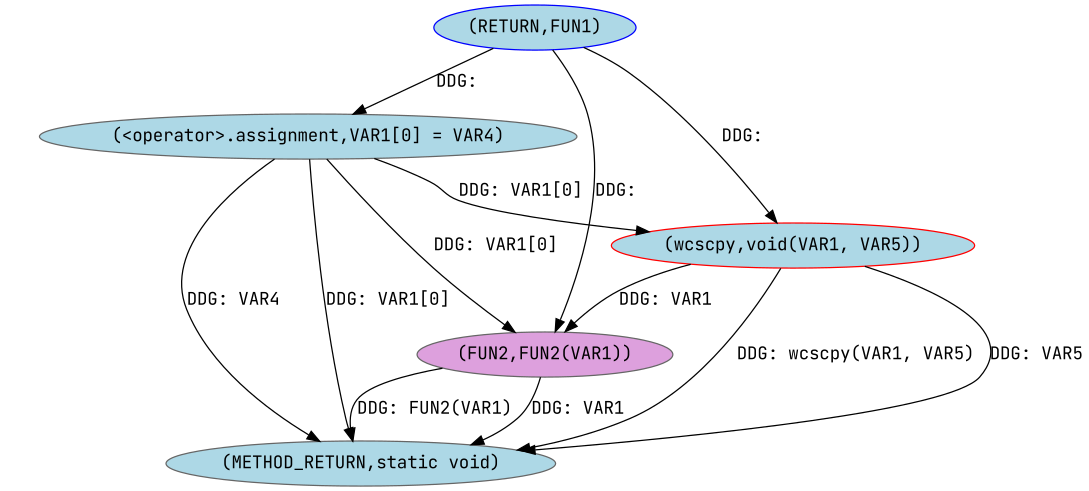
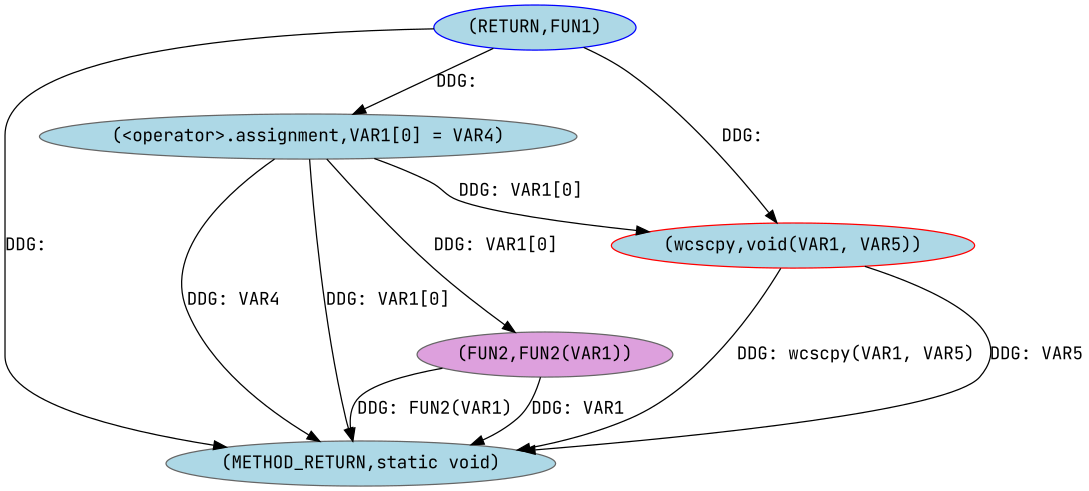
  digraph {
    fontname="JetBrains Mono"
    node [color=gray40 fillcolor=lightblue fontname="JetBrains Mono" style=filled]
    edge [fontname="JetBrains Mono"]
    n1 [color=blue label="(RETURN,FUN1)"]
    n2 [label="(<operator>.assignment,VAR1[0] = VAR4)"]
    n3 [color=red label="(wcscpy,void(VAR1, VAR5))"]
    n4 [fillcolor=plum label="(FUN2,FUN2(VAR1))"]
    n5 [label="(METHOD_RETURN,static void)"]
    n1 -> n2 [label="DDG: "]
    n1 -> n3 [label="DDG: "]
-   n1 -> n4 [label="DDG: "]
+   n1 -> n5 [label="DDG: "]
    n2 -> n3 [label="DDG: VAR1[0]"]
    n2 -> n4 [label="DDG: VAR1[0]"]
    n2 -> n5 [label="DDG: VAR4"]
    n2 -> n5 [label="DDG: VAR1[0]"]
-   n3 -> n4 [label="DDG: VAR1"]
    n3 -> n5 [label="DDG: wcscpy(VAR1, VAR5)"]
    n3 -> n5 [label="DDG: VAR5"]
    n4 -> n5 [label="DDG: VAR1"]
    n4 -> n5 [label="DDG: FUN2(VAR1)"]
  }
